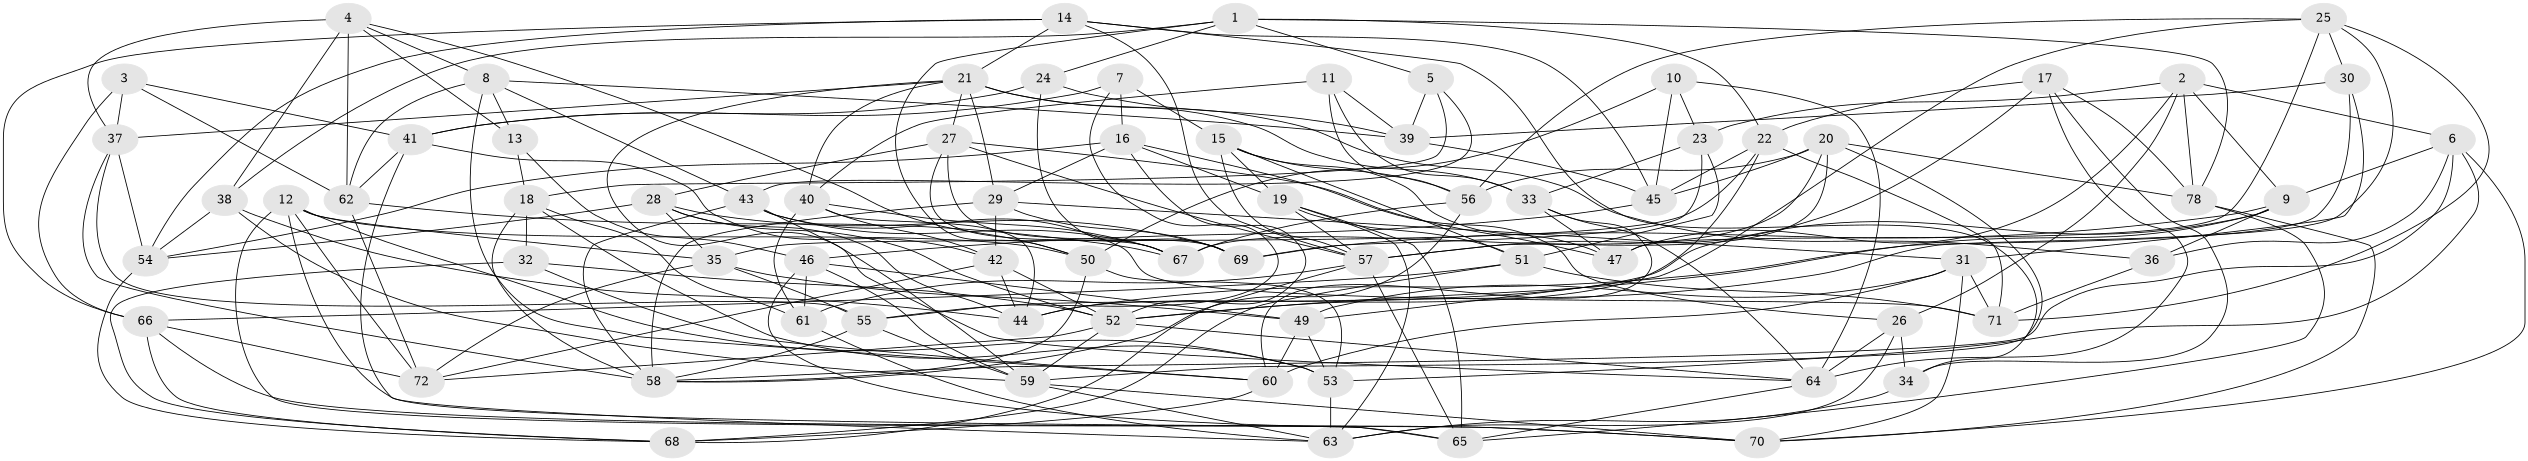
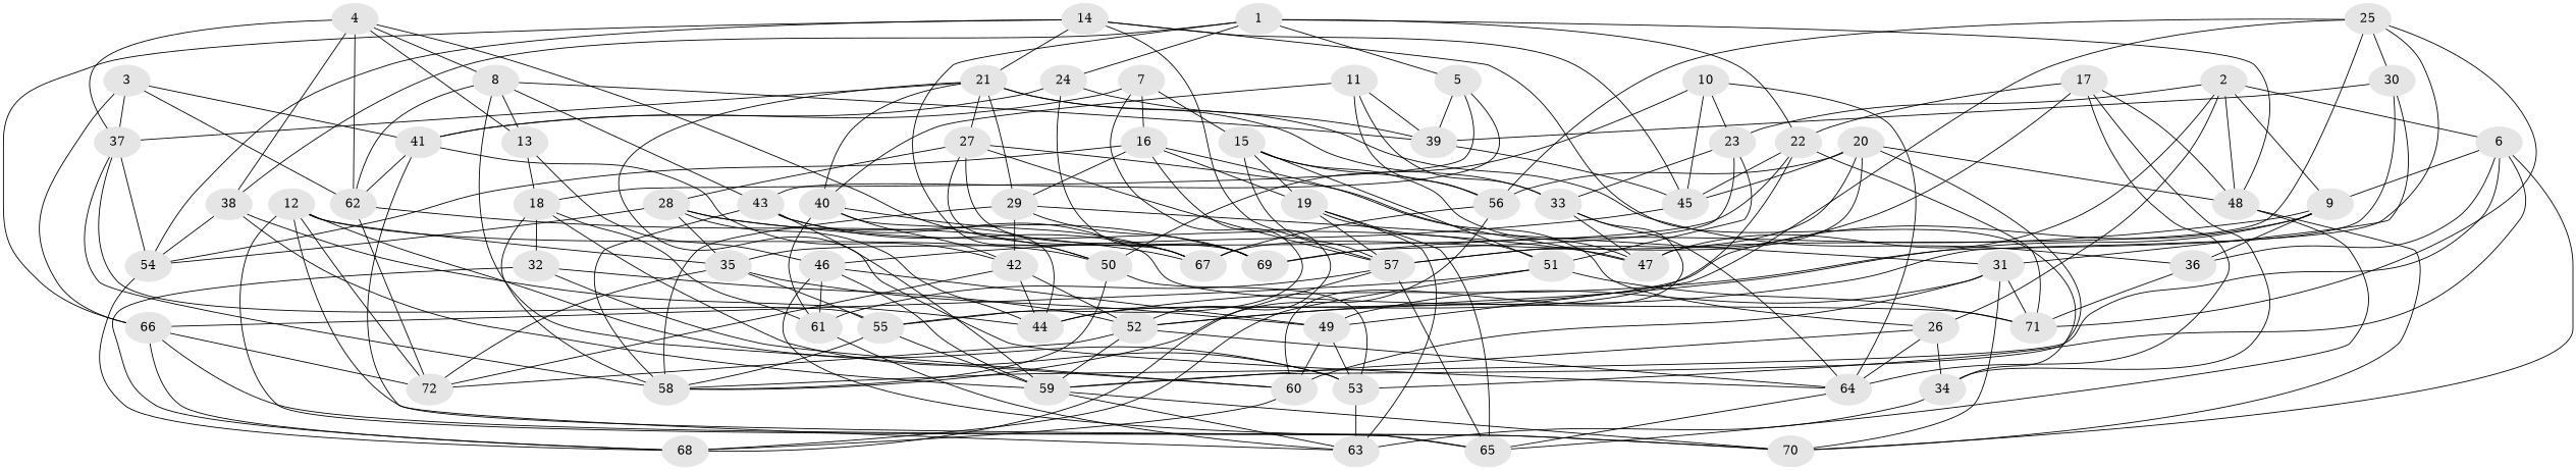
  graph {
    node [color=gray90 style=filled]
    edge [weight=1.0]
    1
    5
    22
    24
    38
-   48 [label=78]
+   48
    50
    18
    39
    43
    45
    35
    44
    71
    41
    69
    54
    59
    70
    65
    53
    58
    2
    6
    9
    23
    26
    47
    36
    55
    52
    33
    51
    64
    34
    3
    37
    62
    66
    63
    42
    72
    67
    68
    4
    8
    13
    60
    46
    32
    61
    7
    15
    16
    56
    57
    19
    29
    10
    11
    40
    12
    49
    14
    21
    27
    31
    17
    20
    28
    25
    30
    1 -- 5
    1 -- 22
    1 -- 24
    1 -- 38
    1 -- 48
    1 -- 50
    5 -- 18
    5 -- 39
    5 -- 43
    22 -- 45
    22 -- 35
    22 -- 44
    22 -- 71
    24 -- 39
    24 -- 41
    24 -- 69
    38 -- 44
    38 -- 54
    38 -- 59 [weight=2.0]
    48 -- 70
    48 -- 65
    50 -- 53
    50 -- 58
    18 -- 53
    18 -- 58
    18 -- 32
    18 -- 61
    39 -- 45
    43 -- 71
    43 -- 59
    43 -- 58
    43 -- 67
    45 -- 46
    35 -- 55
    35 -- 72
    35 -- 49
    41 -- 62
    41 -- 63
    41 -- 42
    54 -- 68
    59 -- 70
    59 -- 63
    53 -- 63
    2 -- 48
    2 -- 6
    2 -- 9
    2 -- 23
    2 -- 26
    2 -- 47
    6 -- 70
    6 -- 53
    6 -- 58
    6 -- 9
    6 -- 36
    9 -- 69
    9 -- 36
    9 -- 55
    9 -- 52
    23 -- 69
    23 -- 33
    23 -- 51
-   26 -- 63
+   26 -- 59
    26 -- 64 [weight=2.0]
    26 -- 34
    36 -- 71
    55 -- 59
    55 -- 58
    52 -- 59
    52 -- 64
    52 -- 72
    33 -- 47
    33 -- 64
    33 -- 60
    51 -- 71
    51 -- 66
    51 -- 68
    64 -- 65
    34 -- 63
    3 -- 41
    3 -- 37
    3 -- 62
    3 -- 66
    37 -- 54
    37 -- 58
    37 -- 55
    62 -- 72
    62 -- 67
    66 -- 70
    66 -- 72
    66 -- 68
    42 -- 44
    42 -- 52
    42 -- 72
    4 -- 38
    4 -- 50
    4 -- 37
    4 -- 62
    4 -- 8
    4 -- 13
    8 -- 39
    8 -- 43
    8 -- 62
    8 -- 13
    8 -- 60
    13 -- 18
    13 -- 46
    60 -- 68
    46 -- 59
    46 -- 65
    46 -- 61
    46 -- 49
    32 -- 52
    32 -- 68
    32 -- 60
    61 -- 63
    7 -- 41
    7 -- 55
    7 -- 15
    7 -- 16
    15 -- 47
    15 -- 51
    15 -- 56
    15 -- 57
    15 -- 19
    16 -- 54
    16 -- 26
    16 -- 52
    16 -- 19
    16 -- 29
    56 -- 58
    56 -- 67
    57 -- 65
    57 -- 68
    57 -- 61 [weight=2.0]
    19 -- 65
    19 -- 51
    19 -- 63
    19 -- 57
    29 -- 69
    29 -- 58
    29 -- 42
    29 -- 31
    10 -- 50
    10 -- 45
    10 -- 23
    10 -- 64
    11 -- 39
    11 -- 33
    11 -- 56
    11 -- 40
    40 -- 44
    40 -- 42
    40 -- 67
    40 -- 61
    12 -- 50
    12 -- 35
    12 -- 70
    12 -- 65
    12 -- 53
    12 -- 72
    49 -- 53
    49 -- 60
    14 -- 45
    14 -- 54
    14 -- 34
    14 -- 66
    14 -- 57
    14 -- 21
    21 -- 36
    21 -- 33
    21 -- 64
    21 -- 37
    21 -- 29
    21 -- 40
    21 -- 27
    27 -- 69
    27 -- 47
    27 -- 67
    27 -- 57
    27 -- 28
    31 -- 71
    31 -- 70
    31 -- 60
    31 -- 49
    17 -- 22
    17 -- 48
    17 -- 64
    17 -- 34
    17 -- 57
    20 -- 48
    20 -- 45
    20 -- 59
    20 -- 67
    20 -- 56
    20 -- 57
    28 -- 35
    28 -- 44
    28 -- 69
    28 -- 54
-   28 -- 52
+   28 -- 47
    25 -- 71
    25 -- 47
    25 -- 52
    25 -- 56
    25 -- 49
    25 -- 30
    30 -- 39
    30 -- 44
    30 -- 31
  }
